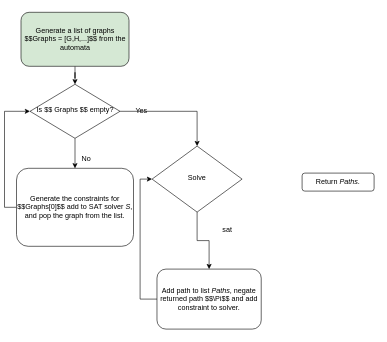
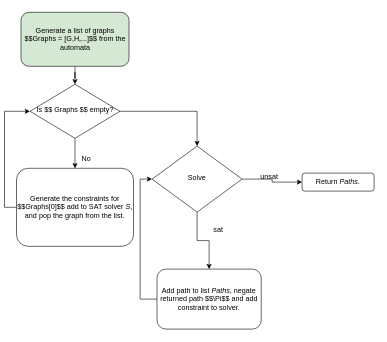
  <mxCell id="0" />
  <mxCell id="1" parent="0" />
  <mxCell id="2" style="edgeStyle=orthogonalEdgeStyle;rounded=0;orthogonalLoop=1;jettySize=auto;html=1;exitX=0.5;exitY=1;exitDx=0;exitDy=0;" edge="1" parent="1" source="3" target="6"><mxGeometry relative="1" as="geometry" /></mxCell>
  <mxCell id="3" value="Generate a list of graphs $$Graphs = [G,H,...]$$ from the automata" style="rounded=1;whiteSpace=wrap;html=1;fontSize=12;glass=0;strokeWidth=1;shadow=0;fillColor=#d5e8d4;" parent="1" vertex="1"><mxGeometry x="27.5" y="20" width="180" height="90" as="geometry" /></mxCell>
  <mxCell id="4" style="edgeStyle=orthogonalEdgeStyle;rounded=0;orthogonalLoop=1;jettySize=auto;html=1;" edge="1" parent="1" source="6" target="8"><mxGeometry relative="1" as="geometry" /></mxCell>
  <mxCell id="5" style="edgeStyle=orthogonalEdgeStyle;rounded=0;orthogonalLoop=1;jettySize=auto;html=1;" edge="1" parent="1" source="6" target="13"><mxGeometry relative="1" as="geometry" /></mxCell>
  <mxCell id="6" value="Is $$ Graphs $$ empty?" style="rhombus;whiteSpace=wrap;html=1;shadow=0;fontFamily=Helvetica;fontSize=12;align=center;strokeWidth=1;spacing=6;spacingTop=-4;" parent="1" vertex="1"><mxGeometry x="42.5" y="140" width="150" height="90" as="geometry" /></mxCell>
  <mxCell id="7" style="edgeStyle=orthogonalEdgeStyle;rounded=0;orthogonalLoop=1;jettySize=auto;html=1;exitX=0;exitY=0.5;exitDx=0;exitDy=0;entryX=0;entryY=0.5;entryDx=0;entryDy=0;" edge="1" parent="1" source="8" target="6"><mxGeometry relative="1" as="geometry" /></mxCell>
  <mxCell id="8" value="Generate the constraints for $$Graphs[0]$$ add to SAT solver &lt;i&gt;S&lt;/i&gt;, and pop the graph from the list." style="rounded=1;whiteSpace=wrap;html=1;fontSize=12;glass=0;strokeWidth=1;shadow=0;" vertex="1" parent="1"><mxGeometry x="20" y="280" width="195" height="130" as="geometry" /></mxCell>
  <mxCell id="9" value="No" style="text;html=1;align=center;verticalAlign=middle;resizable=0;points=[];autosize=1;strokeColor=none;fillColor=none;" vertex="1" parent="1"><mxGeometry x="116" y="250" width="40" height="30" as="geometry" /></mxCell>
- <mxCell id="10" value="Yes" style="text;html=1;align=center;verticalAlign=middle;resizable=0;points=[];autosize=1;strokeColor=none;fillColor=none;" vertex="1" parent="1"><mxGeometry x="207.5" y="170" width="40" height="30" as="geometry" /></mxCell>
+ <mxCell id="11" style="edgeStyle=orthogonalEdgeStyle;rounded=0;orthogonalLoop=1;jettySize=auto;html=1;exitX=1;exitY=0.5;exitDx=0;exitDy=0;" edge="1" parent="1" source="13" target="14"><mxGeometry relative="1" as="geometry" /></mxCell>
  <mxCell id="12" style="edgeStyle=orthogonalEdgeStyle;rounded=0;orthogonalLoop=1;jettySize=auto;html=1;exitX=0.5;exitY=1;exitDx=0;exitDy=0;" edge="1" parent="1" source="13" target="16"><mxGeometry relative="1" as="geometry" /></mxCell>
  <mxCell id="13" value="Solve" style="rhombus;whiteSpace=wrap;html=1;shadow=0;fontFamily=Helvetica;fontSize=12;align=center;strokeWidth=1;spacing=6;spacingTop=-4;" vertex="1" parent="1"><mxGeometry x="246" y="243" width="150" height="110" as="geometry" /></mxCell>
  <mxCell id="14" value="Return &lt;i&gt;Paths&lt;/i&gt;." style="rounded=1;whiteSpace=wrap;html=1;fontSize=12;glass=0;strokeWidth=1;shadow=0;" vertex="1" parent="1"><mxGeometry x="496" y="288" width="120" height="30" as="geometry" /></mxCell>
  <mxCell id="15" style="edgeStyle=orthogonalEdgeStyle;rounded=0;orthogonalLoop=1;jettySize=auto;html=1;exitX=0;exitY=0.5;exitDx=0;exitDy=0;entryX=0;entryY=0.5;entryDx=0;entryDy=0;" edge="1" parent="1" source="16" target="13"><mxGeometry relative="1" as="geometry" /></mxCell>
  <mxCell id="16" value="Add path to list &lt;i&gt;Paths&lt;/i&gt;, negate returned path $$\Pi$$ and add constraint to solver." style="rounded=1;whiteSpace=wrap;html=1;fontSize=12;glass=0;strokeWidth=1;shadow=0;" vertex="1" parent="1"><mxGeometry x="254.12" y="448" width="173.75" height="100" as="geometry" /></mxCell>
- <mxCell id="18" value="sat" style="text;html=1;align=center;verticalAlign=middle;resizable=0;points=[];autosize=1;strokeColor=none;fillColor=none;" vertex="1" parent="1"><mxGeometry x="351" y="368" width="40" height="30" as="geometry" /></mxCell>
+ <mxCell id="17" value="unsat" style="text;html=1;align=center;verticalAlign=middle;resizable=0;points=[];autosize=1;strokeColor=none;fillColor=none;" vertex="1" parent="1"><mxGeometry x="416" y="280" width="50" height="30" as="geometry" /></mxCell>
+ <mxCell id="18" value="sat" style="text;html=1;align=center;verticalAlign=middle;resizable=0;points=[];autosize=1;strokeColor=none;fillColor=none;" vertex="1" parent="1"><mxGeometry x="336" y="368" width="40" height="30" as="geometry" /></mxCell>
